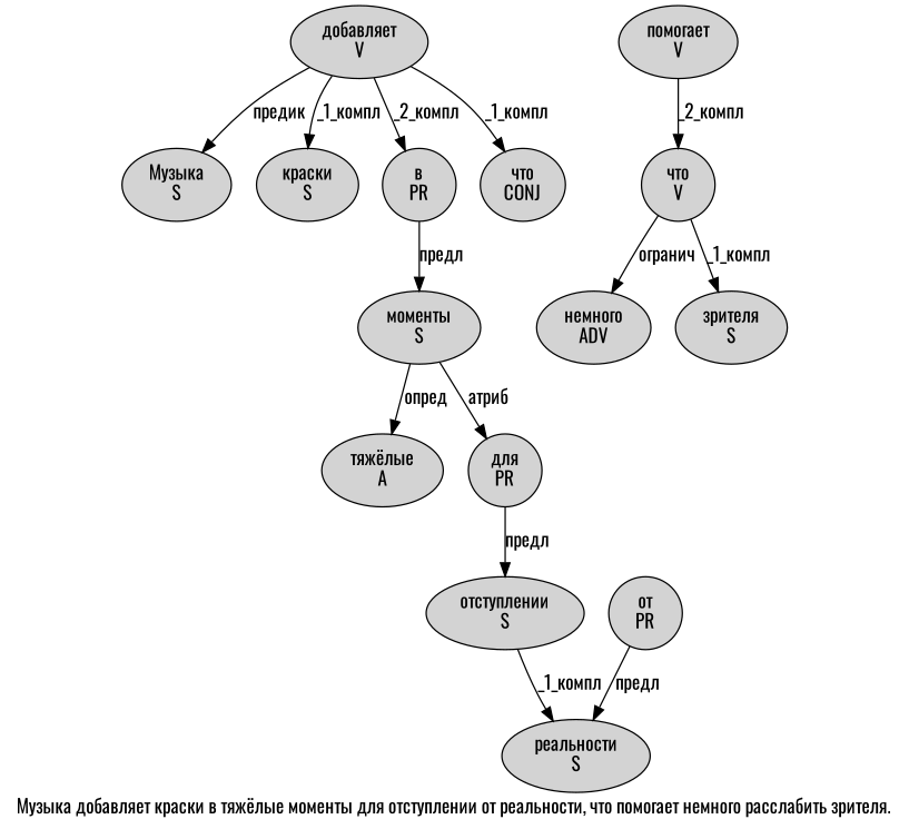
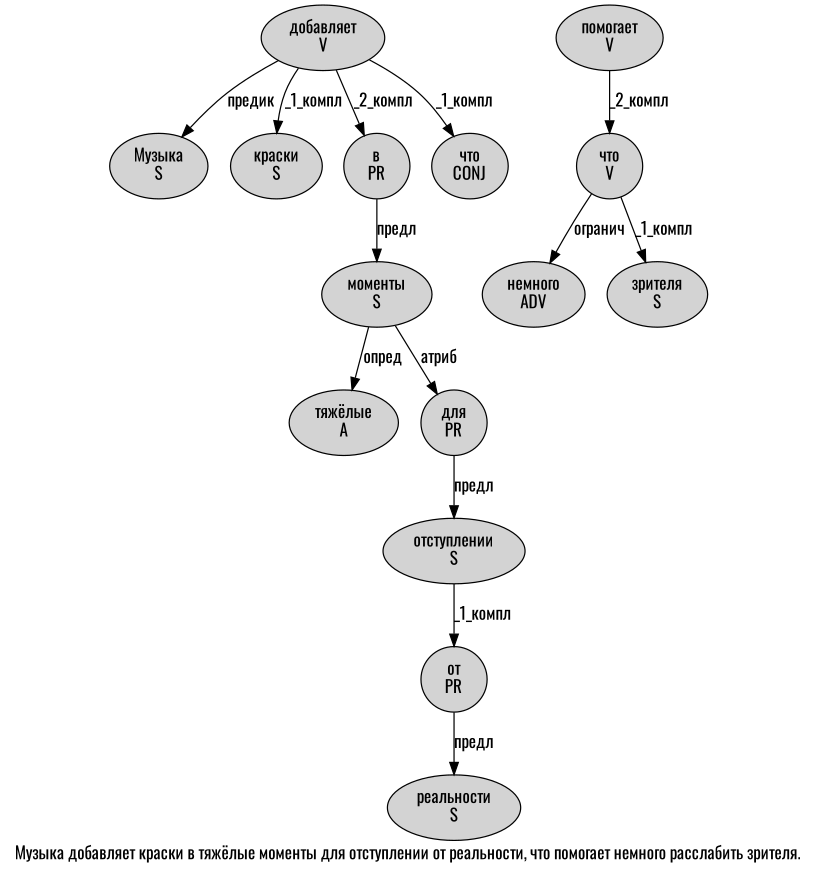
  digraph {
    fontname=Oswald
    label="Музыка добавляет краски в тяжёлые моменты для отступлении от реальности, что помогает немного расслабить зрителя."
    node [fillcolor=lightgray fontname=Oswald penwidth=1 shape=ellipse style=filled]
    edge [fontname=Oswald]
    n1 [label="Музыка\nS"]
    n2 [label="добавляет\nV"]
    n3 [label="краски\nS"]
    n4 [label="в\nPR"]
    n5 [label="что\nCONJ"]
    n6 [label="моменты\nS"]
    n7 [label="тяжёлые\nA"]
    n8 [label="для\nPR"]
    n9 [label="отступлении\nS"]
    n10 [label="от\nPR"]
    n11 [label="реальности\nS"]
    n12 [label="помогает\nV"]
    n13 [label="что\nV"]
    n14 [label="немного\nADV"]
    n15 [label="зрителя\nS"]
    n2 -> n1 [label="предик"]
    n2 -> n3 [label="_1_компл"]
    n2 -> n4 [label="_2_компл"]
    n2 -> n5 [label="_1_компл"]
    n4 -> n6 [label="предл"]
    n6 -> n7 [label="опред"]
    n6 -> n8 [label="атриб"]
    n8 -> n9 [label="предл"]
-   n9 -> n11 [label="_1_компл"]
+   n9 -> n10 [label="_1_компл"]
    n10 -> n11 [label="предл"]
    n12 -> n13 [label="_2_компл"]
    n13 -> n14 [label="огранич"]
    n13 -> n15 [label="_1_компл"]
  }
